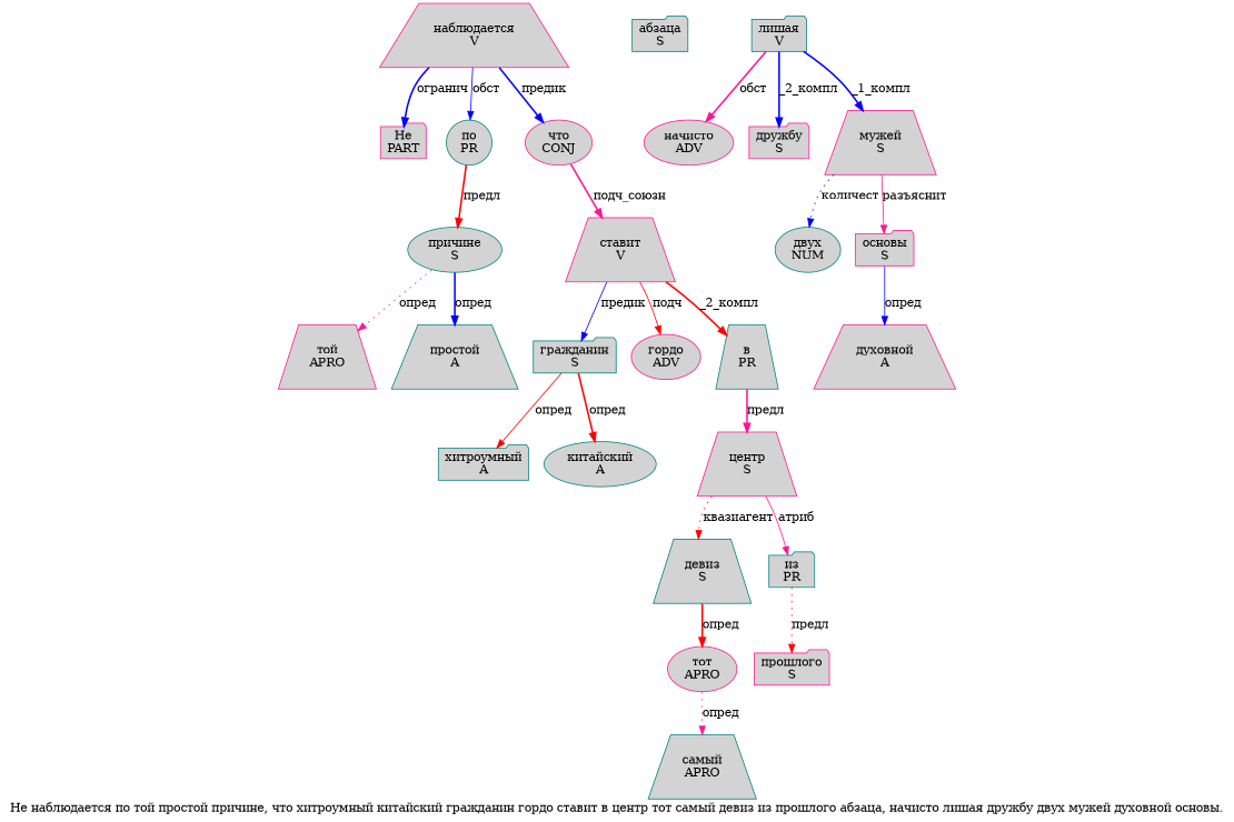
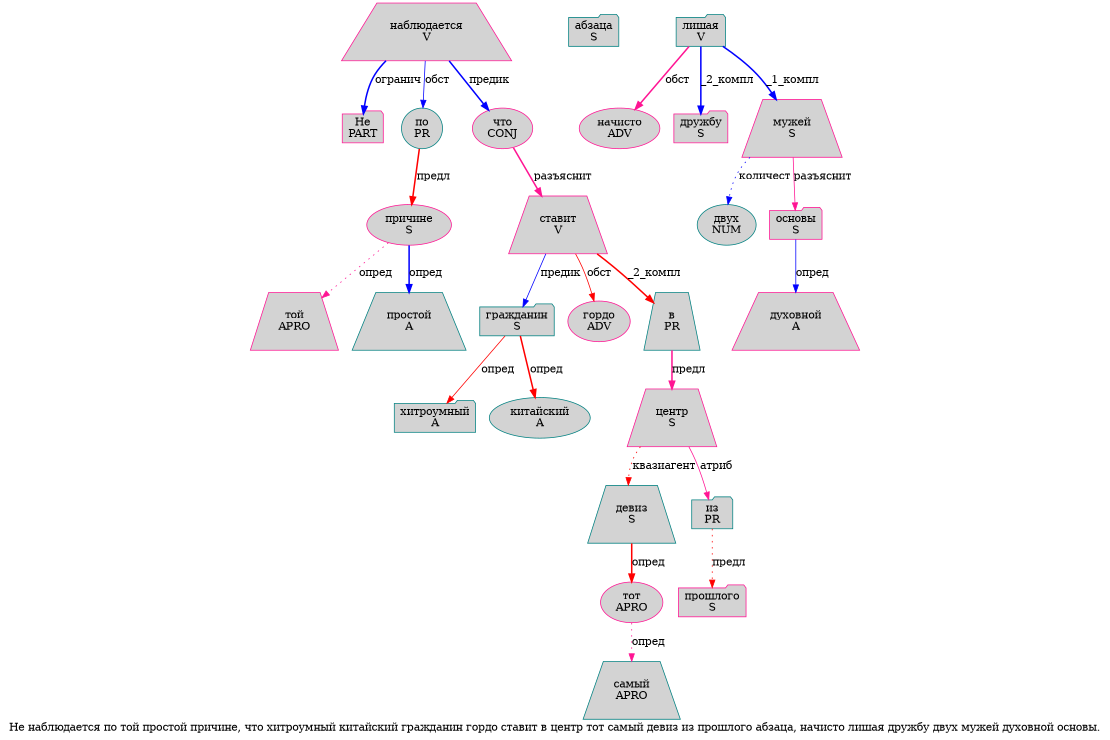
  digraph {
    label="Не наблюдается по той простой причине, что хитроумный китайский гражданин гордо ставит в центр тот самый девиз из прошлого абзаца, начисто лишая дружбу двух мужей духовной основы."
    node [color=deeppink fillcolor=lightgray penwidth=1 shape=trapezium style=filled]
    edge [color=blue style=bold]
    n1 [label="Не\nPART" shape=folder]
    n2 [label="наблюдается\nV"]
    n3 [color=teal label="по\nPR" shape=ellipse]
    n4 [label="что\nCONJ" shape=ellipse]
-   n5 [color=teal label="причине\nS" shape=ellipse]
+   n5 [label="причине\nS" shape=ellipse]
    n6 [label="ставит\nV"]
    n7 [label="той\nAPRO"]
    n8 [color=teal label="простой\nA"]
    n9 [color=teal label="гражданин\nS" shape=folder]
    n10 [label="гордо\nADV" shape=ellipse]
    n11 [color=teal label="в\nPR"]
    n12 [color=teal label="хитроумный\nA" shape=folder]
    n13 [color=teal label="китайский\nA" shape=ellipse]
    n14 [label="центр\nS"]
    n15 [color=teal label="девиз\nS"]
    n16 [color=teal label="из\nPR" shape=folder]
    n17 [label="тот\nAPRO" shape=ellipse]
    n18 [label="прошлого\nS" shape=folder]
    n19 [color=teal label="самый\nAPRO"]
    n20 [color=teal label="абзаца\nS" shape=folder]
    n21 [label="начисто\nADV" shape=ellipse]
    n22 [color=teal label="лишая\nV" shape=folder]
    n23 [label="дружбу\nS" shape=folder]
    n24 [label="мужей\nS"]
    n25 [color=teal label="двух\nNUM" shape=ellipse]
    n26 [label="основы\nS" shape=folder]
    n27 [label="духовной\nA"]
    n2 -> n1 [label="огранич"]
    n2 -> n3 [label="обст" style=solid]
    n2 -> n4 [label="предик"]
    n3 -> n5 [color=red label="предл"]
-   n4 -> n6 [color=deeppink label="подч_союзн"]
+   n4 -> n6 [color=deeppink label="разъяснит"]
    n5 -> n7 [color=deeppink label="опред" style=dotted]
    n5 -> n8 [label="опред"]
    n6 -> n9 [label="предик" style=solid]
-   n6 -> n10 [color=red label="подч" style=solid]
+   n6 -> n10 [color=red label="обст" style=solid]
    n6 -> n11 [color=red label="_2_компл"]
    n9 -> n12 [color=red label="опред" style=solid]
    n9 -> n13 [color=red label="опред"]
    n11 -> n14 [color=deeppink label="предл"]
    n14 -> n15 [color=red label="квазиагент" style=dotted]
    n14 -> n16 [color=deeppink label="атриб" style=solid]
    n15 -> n17 [color=red label="опред"]
    n16 -> n18 [color=red label="предл" style=dotted]
    n17 -> n19 [color=deeppink label="опред" style=dotted]
    n22 -> n21 [color=deeppink label="обст"]
    n22 -> n23 [label="_2_компл"]
    n22 -> n24 [label="_1_компл"]
    n24 -> n25 [label="количест" style=dotted]
    n24 -> n26 [color=deeppink label="разъяснит" style=solid]
    n26 -> n27 [label="опред" style=solid]
  }
